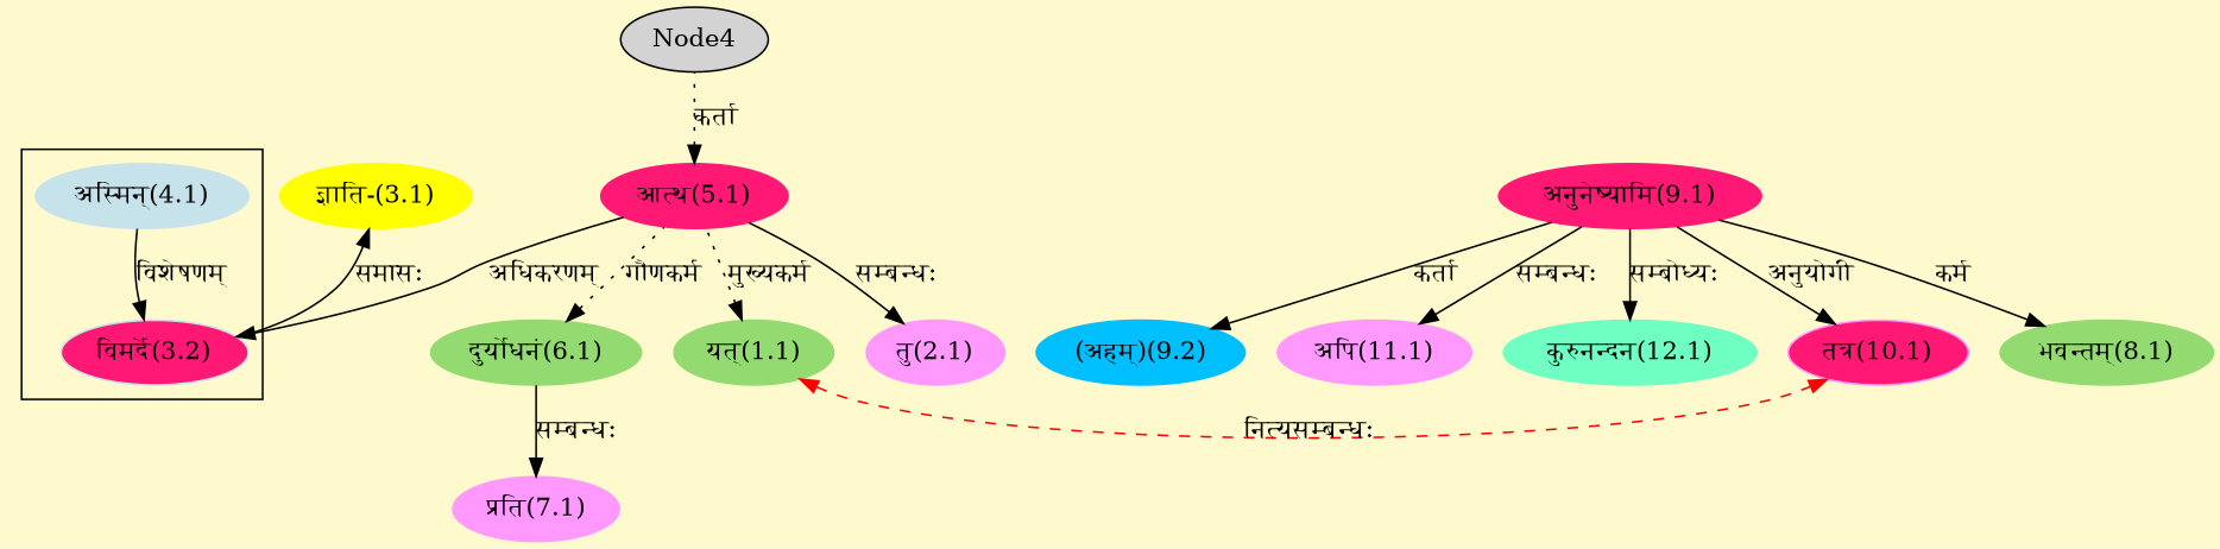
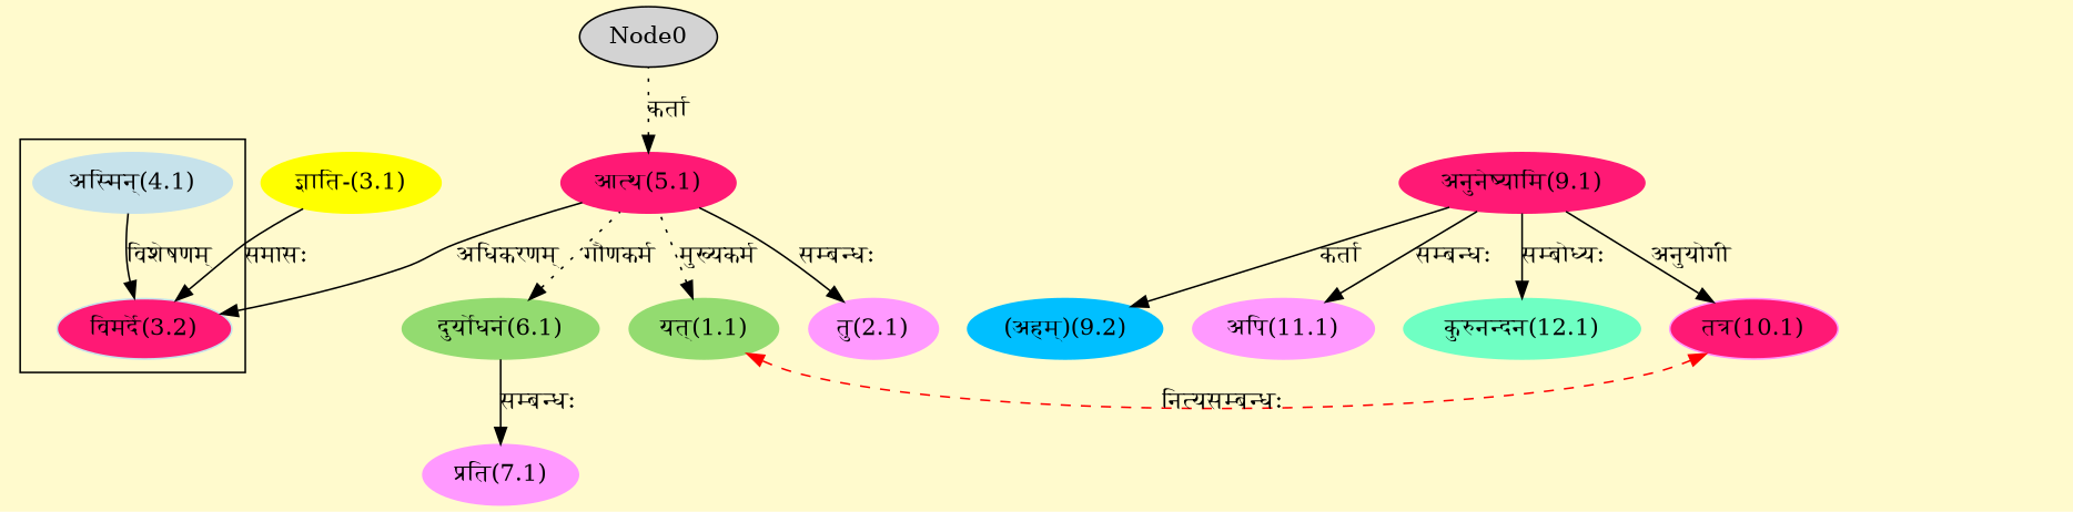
  digraph {
    bgcolor=lemonchiffon1
    compound=true
    rankdir=BT
    node [color="#FF99FF" style=filled]
    edge [dir=back]
    n1 [color="#93DB70" label="यत्(1.1)"]
    n2 [fillcolor="#FF1975" label="तत्र(10.1)"]
    n3 [color="#C6E2EB" label="अस्मिन्(4.1)"]
    n4 [color="#C6E2EB" fillcolor="#FF1975" label="विमर्दे(3.2)"]
    n5 [color="#FF1975" label="आत्थ(5.1)"]
    n6 [color="#FF1975" label="अनुनेष्यामि(9.1)"]
-   Node0 [label=Node4 color=""]
+   Node0 [color=""]
    n8 [label="तु(2.1)"]
    n9 [color="#FFFF00" label="ज्ञाति-(3.1)"]
    n10 [color="#93DB70" label="दुर्योधनं(6.1)"]
    n11 [label="प्रति(7.1)"]
-   n12 [color="#93DB70" label="भवन्तम्(8.1)"]
    n13 [color="#00BFFF" label="(अहम्)(9.2)"]
    n14 [label="अपि(11.1)"]
    n15 [color="#6FFFC3" label="कुरुनन्दन(12.1)"]
    subgraph sub_1 {
      rank=same
      n1
      n2
    }
    subgraph cluster_2 {
      n3
      n4
    }
    n1 -> n2 [color=red dir=both label="नित्यसम्बन्धः" style=dashed]
    n1 -> n5 [label="मुख्यकर्म" style=dotted]
    n2 -> n6 [label="अनुयोगी"]
    n4 -> n3 [label="विशेषणम्"]
    n4 -> n5 [label="अधिकरणम्"]
    n5 -> Node0 [label="कर्ता" style=dotted]
    n8 -> n5 [label="सम्बन्धः"]
-   n9 -> n4 [label="समासः"]
+   n4 -> n9 [label="समासः"]
    n10 -> n5 [label="गौणकर्म" style=dotted]
    n11 -> n10 [label="सम्बन्धः"]
-   n12 -> n6 [label="कर्म"]
    n13 -> n6 [label="कर्ता"]
    n14 -> n6 [label="सम्बन्धः"]
    n15 -> n6 [label="सम्बोध्यः"]
  }
